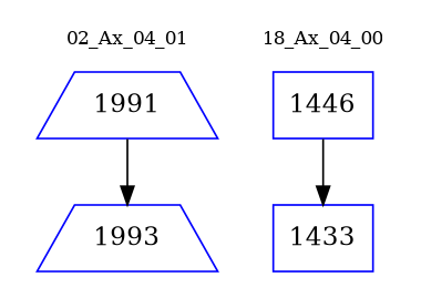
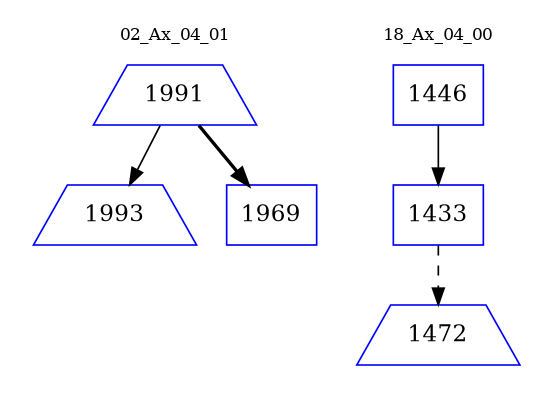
  digraph {
    node [color=blue shape=trapezium]
    edge [color=black style=solid]
    n1 [label=1993]
    n2 [label=1991]
+   n3 [label=1969 shape=box]
    n4 [label=1446 shape=box]
    n5 [label=1433 shape=box]
+   n6 [label=1472]
    subgraph cluster_1 {
      color=white
      fontsize=10
      label="02_Ax_04_01"
      n1
      n2
+     n3
    }
    subgraph cluster_2 {
      color=white
      fontsize=10
      label="18_Ax_04_00"
      n4
      n5
+     n6
    }
    n2 -> n1
+   n2 -> n3 [style=bold]
    n4 -> n5
+   n5 -> n6 [style=dashed]
  }
